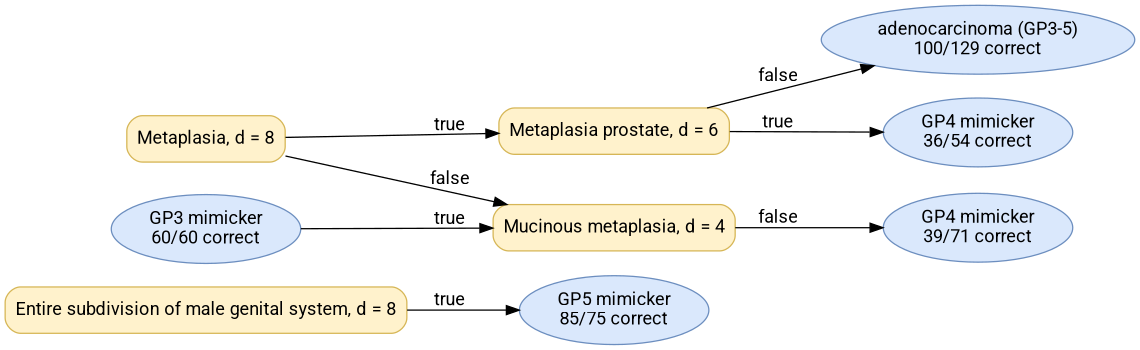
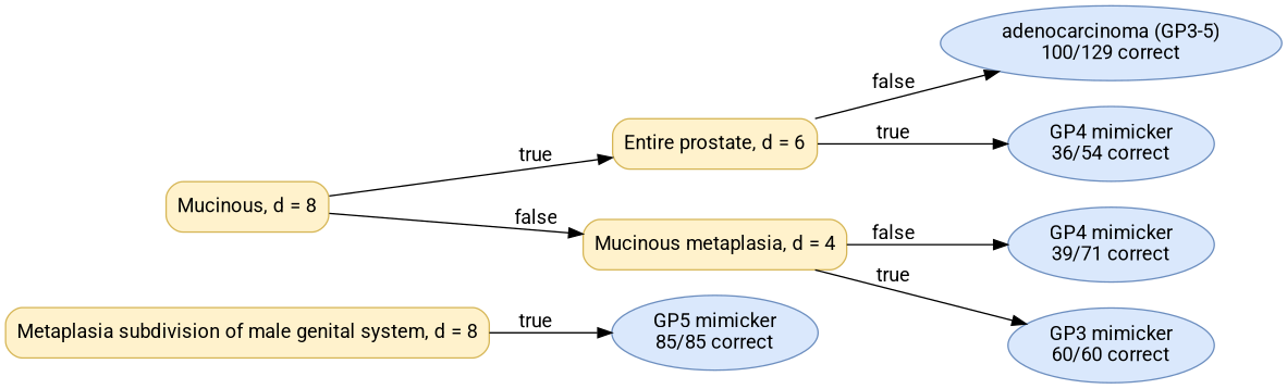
  digraph {
    fontname=Roboto
    rankdir=LR
    node [color="#6C8EBF" fillcolor="#DAE8FC" fontname=Roboto shape=ellipse style="rounded,filled"]
    edge [fontname=Roboto]
-   n1 [color="#D6B656" fillcolor="#FFF2CC" label="Entire subdivision of male genital system, d = 8" shape=box]
-   n2 [label=<GP5 mimicker<br/>85/75 correct>]
-   n3 [color="#D6B656" fillcolor="#FFF2CC" label="Metaplasia, d = 8" shape=box]
-   n4 [color="#D6B656" fillcolor="#FFF2CC" label="Metaplasia prostate, d = 6" shape=box]
+   n1 [color="#D6B656" fillcolor="#FFF2CC" label="Metaplasia subdivision of male genital system, d = 8" shape=box]
+   n2 [label=<GP5 mimicker<br/>85/85 correct>]
+   n3 [color="#D6B656" fillcolor="#FFF2CC" label="Mucinous, d = 8" shape=box]
+   n4 [color="#D6B656" fillcolor="#FFF2CC" label="Entire prostate, d = 6" shape=box]
    n5 [color="#D6B656" fillcolor="#FFF2CC" label="Mucinous metaplasia, d = 4" shape=box]
    n6 [label=<adenocarcinoma (GP3-5)<br/>100/129 correct>]
    n7 [label=<GP4 mimicker<br/>36/54 correct>]
    n8 [label=<GP4 mimicker<br/>39/71 correct>]
    n9 [label=<GP3 mimicker<br/>60/60 correct>]
    n1 -> n2 [label=true]
    n3 -> n4 [label=true]
    n3 -> n5 [label=false]
    n4 -> n6 [label=false]
    n4 -> n7 [label=true]
    n5 -> n8 [label=false]
-   n9 -> n5 [label=true]
+   n5 -> n9 [label=true]
  }
